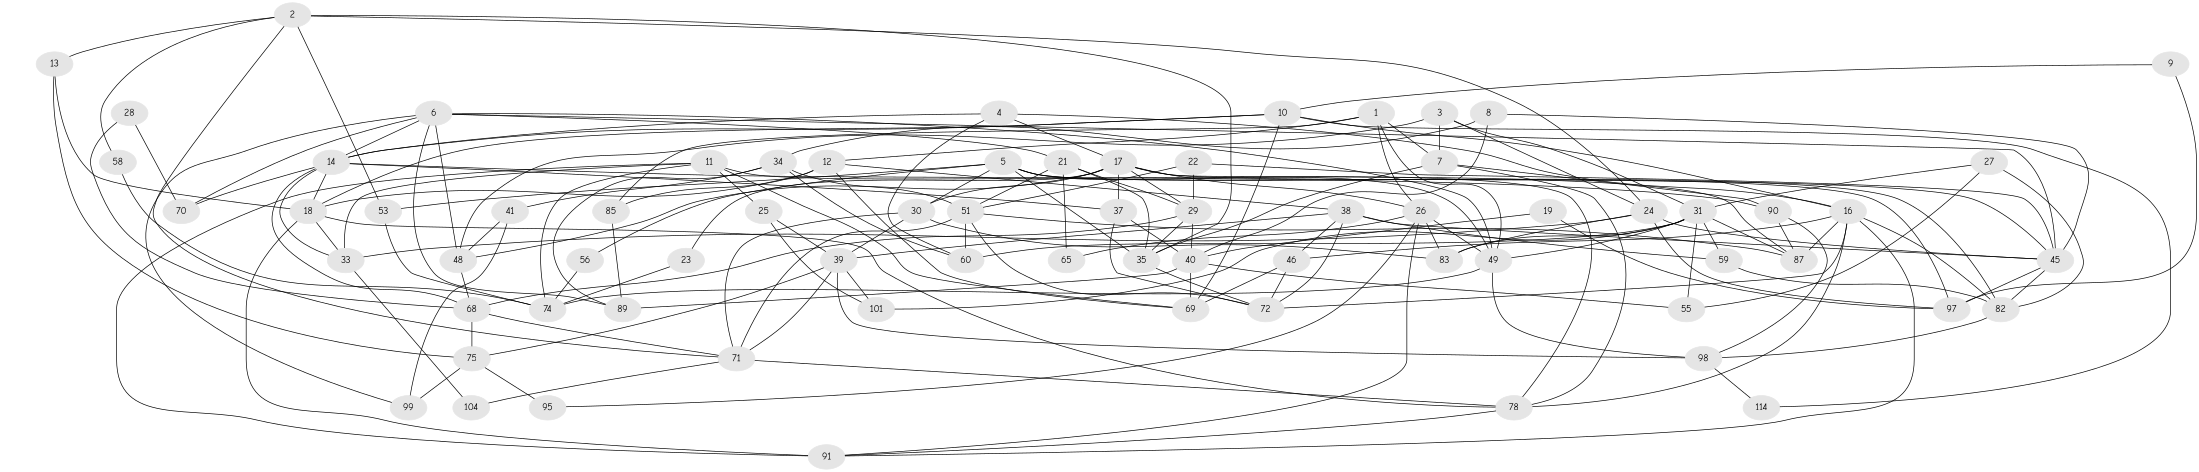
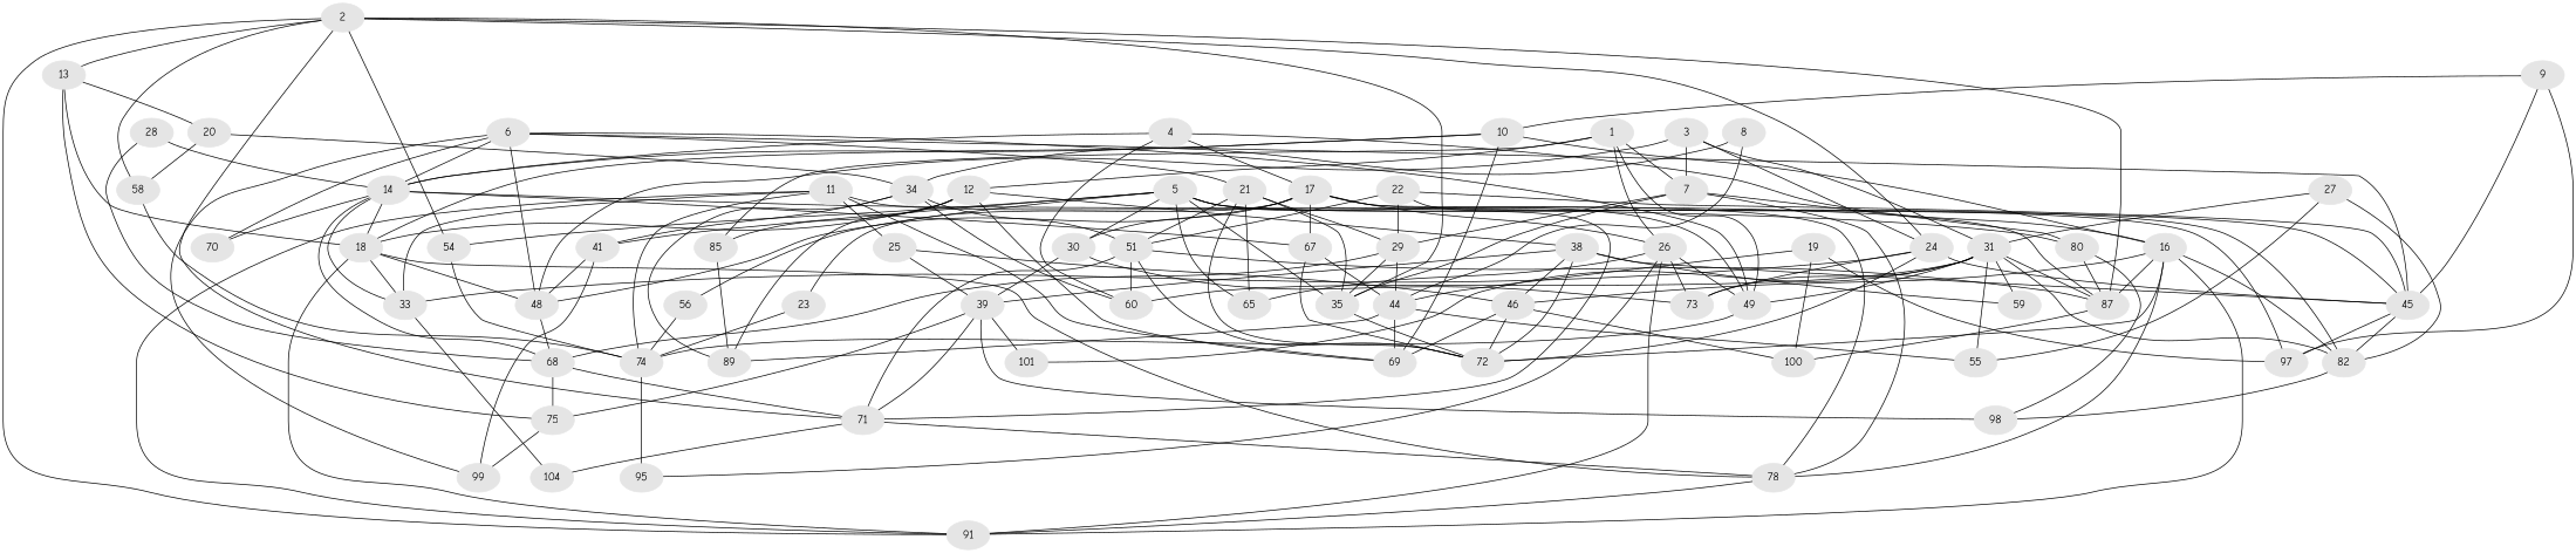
  graph {
    fontname="Comic Neue"
    node [color=gray90 fontname="Comic Neue" style=filled]
    edge [fontname="Comic Neue"]
    1 [super="+109"]
    7 [super="+90"]
    12 [super="+113"]
    26 [super="+42"]
    49 [super="+52"]
    85
    35 [super="+36"]
    78 [super="+79"]
-   80 [label=90]
+   80
    18 [super="+40"]
    69
    38 [super="+63"]
    91 [super="+116"]
    65
-   73 [label=83]
+   73
    95
    74 [super="+76"]
    98 [super="+111"]
    89
    2 [super="+57"]
    13
    24
-   53
+   53 [label=54]
    58
    71
    87 [super="+102"]
+   20
    75
    97 [super="+112"]
    45 [super="+83"]
    33 [super="+92"]
    72 [super="+110"]
    104
+   100
    3 [super="+54"]
    31 [super="+108"]
    48 [super="+84"]
    60 [super="+67"]
    82 [super="+107"]
    55 [super="+81"]
    59
    101
    68
    4 [super="+15"]
    14 [super="+77"]
    16 [super="+64"]
    17 [super="+32"]
    70
-   37 [super="+43"]
+   37 [super="+43" label=67]
    46 [super="+86"]
    30 [super="+66"]
    23
    29 [super="+115"]
    5 [super="+94"]
    41 [super="+103"]
    56
    39 [super="+96"]
    99
    6 [super="+106"]
    21 [super="+61"]
    51 [super="+62"]
    34 [super="+105"]
    8
-   44 [super="+50" label=40]
+   44 [super="+50"]
    10 [super="+88"]
-   114
    9
    11 [super="+93"]
    25
    19
    22 [super="+47"]
    27
    28
    1 -- 7
    1 -- 12
    1 -- 26
    1 -- 49
    1 -- 85
    7 -- 35
    7 -- 78
    7 -- 80
    12 -- 85
    12 -- 18
    12 -- 69
    12 -- 38
    26 -- 49
    26 -- 91
    26 -- 65
    26 -- 73
    26 -- 95
    49 -- 74
-   49 -- 98
    85 -- 89
    35 -- 72
    78 -- 91
    80 -- 98
    80 -- 87
    18 -- 78
    18 -- 91
    18 -- 33
+   18 -- 48
    38 -- 45
    38 -- 72
    38 -- 59
    38 -- 46
    38 -- 39
-   98 -- 114
    2 -- 35
+   2 -- 91
    2 -- 13
    2 -- 24
    2 -- 53
    2 -- 58
    2 -- 71
+   2 -- 87
    13 -- 18
+   13 -- 20
    13 -- 75
    24 -- 73
-   24 -- 97
+   24 -- 72
    24 -- 45
    24 -- 33
    53 -- 74
    58 -- 74
    71 -- 78
    71 -- 104
-   75 -- 95
+   87 -- 100
+   20 -- 58
+   20 -- 34
+   74 -- 95
    75 -- 99
    45 -- 97
    45 -- 82
    33 -- 104
    3 -- 7
    3 -- 24
    3 -- 31
    3 -- 48
    31 -- 49
    31 -- 73
    31 -- 87
    31 -- 60
-   59 -- 82 [weight=2]
+   31 -- 82 [weight=2]
    31 -- 55
    31 -- 59
    31 -- 101
    48 -- 68
    82 -- 98
    68 -- 71
    68 -- 75
    4 -- 60
    4 -- 14
    4 -- 16
    4 -- 17
    14 -- 80
    14 -- 18
    14 -- 33
    14 -- 68
    14 -- 70
    14 -- 37
    16 -- 78
    16 -- 91
    16 -- 87
    16 -- 72
    16 -- 82
    16 -- 46
    17 -- 26
    17 -- 78
    17 -- 45
    17 -- 48
    17 -- 37
    17 -- 30
    17 -- 23
-   17 -- 29
+   7 -- 29
    37 -- 72
    37 -- 44
    46 -- 69
    46 -- 72
+   46 -- 100
    30 -- 73
    30 -- 39
    23 -- 74
    29 -- 35
    29 -- 68
    29 -- 44
    5 -- 49
    5 -- 35
+   5 -- 65
    5 -- 53
    5 -- 97
    5 -- 82
    5 -- 30
+   5 -- 41
    5 -- 56
    41 -- 48
    41 -- 99
    56 -- 74
    39 -- 98 [weight=2]
    39 -- 71
    39 -- 75
    39 -- 101
    6 -- 49
-   6 -- 89
+   12 -- 89
    6 -- 45
    6 -- 48
    6 -- 14
    6 -- 70
    6 -- 99
    6 -- 21
    21 -- 35
    21 -- 65
+   21 -- 72
    21 -- 29
    21 -- 51
    51 -- 71
    51 -- 87
    51 -- 72
    51 -- 60
    34 -- 89
    34 -- 60 [weight=2]
    34 -- 41
    34 -- 51
-   8 -- 45
+   9 -- 45
    8 -- 34
    8 -- 44
    44 -- 69
    44 -- 89
    44 -- 55
    10 -- 18
    10 -- 69
    10 -- 14 [weight=2]
    10 -- 16
-   10 -- 114
    9 -- 97
    9 -- 10
    11 -- 69
    11 -- 91
    11 -- 74
    11 -- 87
    11 -- 33
    11 -- 25
-   25 -- 101
+   25 -- 46
    25 -- 39
    19 -- 97
+   19 -- 100
    19 -- 44
-   30 -- 71
+   22 -- 71
    22 -- 45
    22 -- 29
    22 -- 51
    27 -- 31
    27 -- 82
    27 -- 55
    28 -- 68
-   28 -- 70
+   28 -- 14
  }
